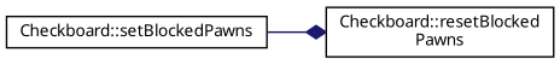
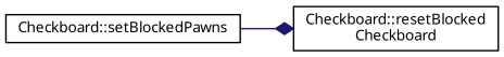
  digraph {
    rankdir=LR
    fontname="Noto Sans"
    node [color=black fillcolor=white fontname="Noto Sans" fontsize=10 shape=record style=filled]
    n1 [fontcolor=black height=0.2 label="Checkboard::setBlockedPawns" width=0.4]
-   n2 [height=0.2 label="Checkboard::resetBlocked\lPawns" width=0.4]
+   n2 [height=0.2 label="Checkboard::resetBlocked\lCheckboard" width=0.4]
    n1 -> n2 [color=midnightblue fontname="Noto Sans" fontsize=10 labelfontname=Helvetica labelfontsize=10 style=solid arrowhead=diamond]
  }
